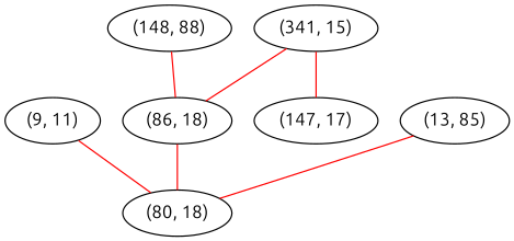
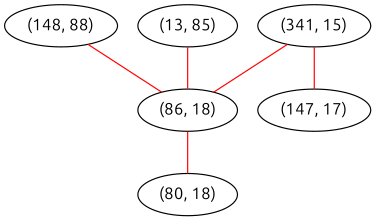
  graph {
    fontname=Ubuntu
    node [fontname=Ubuntu]
    edge [color=red fontname=Ubuntu weight=1]
-   "(9, 11)"
    "(80, 18)"
    "(148, 88)"
    "(86, 18)"
    n5 [label="(341, 15)"]
    n6 [label="(147, 17)"]
    "(13, 85)"
-   "(9, 11)" -- "(80, 18)"
    "(148, 88)" -- "(86, 18)"
    "(86, 18)" -- "(80, 18)"
    n5 -- "(86, 18)"
    n5 -- n6
-   "(13, 85)" -- "(80, 18)"
+   "(13, 85)" -- "(86, 18)"
  }
